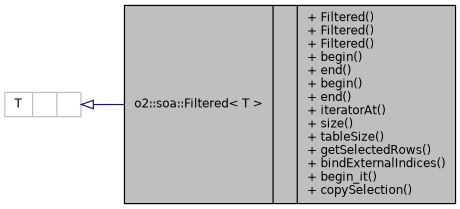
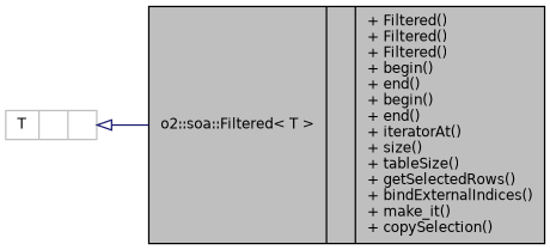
  digraph {
    rankdir=LR
    node [fontname=Helvetica fontsize=10 shape=record]
-   n1 [color=black fillcolor=grey75 fontcolor=black height=0.2 label="{o2::soa::Filtered\< T \>\n||+ Filtered()\l+ Filtered()\l+ Filtered()\l+ begin()\l+ end()\l+ begin()\l+ end()\l+ iteratorAt()\l+ size()\l+ tableSize()\l+ getSelectedRows()\l+ bindExternalIndices()\l+ begin_it()\l+ copySelection()\l}" style=filled width=0.4]
+   n1 [color=black fillcolor=grey75 fontcolor=black height=0.2 label="{o2::soa::Filtered\< T \>\n||+ Filtered()\l+ Filtered()\l+ Filtered()\l+ begin()\l+ end()\l+ begin()\l+ end()\l+ iteratorAt()\l+ size()\l+ tableSize()\l+ getSelectedRows()\l+ bindExternalIndices()\l+ make_it()\l+ copySelection()\l}" style=filled width=0.4]
    n2 [color=grey75 height=0.2 label="{T\n||}" width=0.4]
    n2 -> n1 [arrowtail=onormal color=midnightblue dir=back fontname=Helvetica fontsize=10 labelfontname=Helvetica labelfontsize=10 style=solid]
  }
